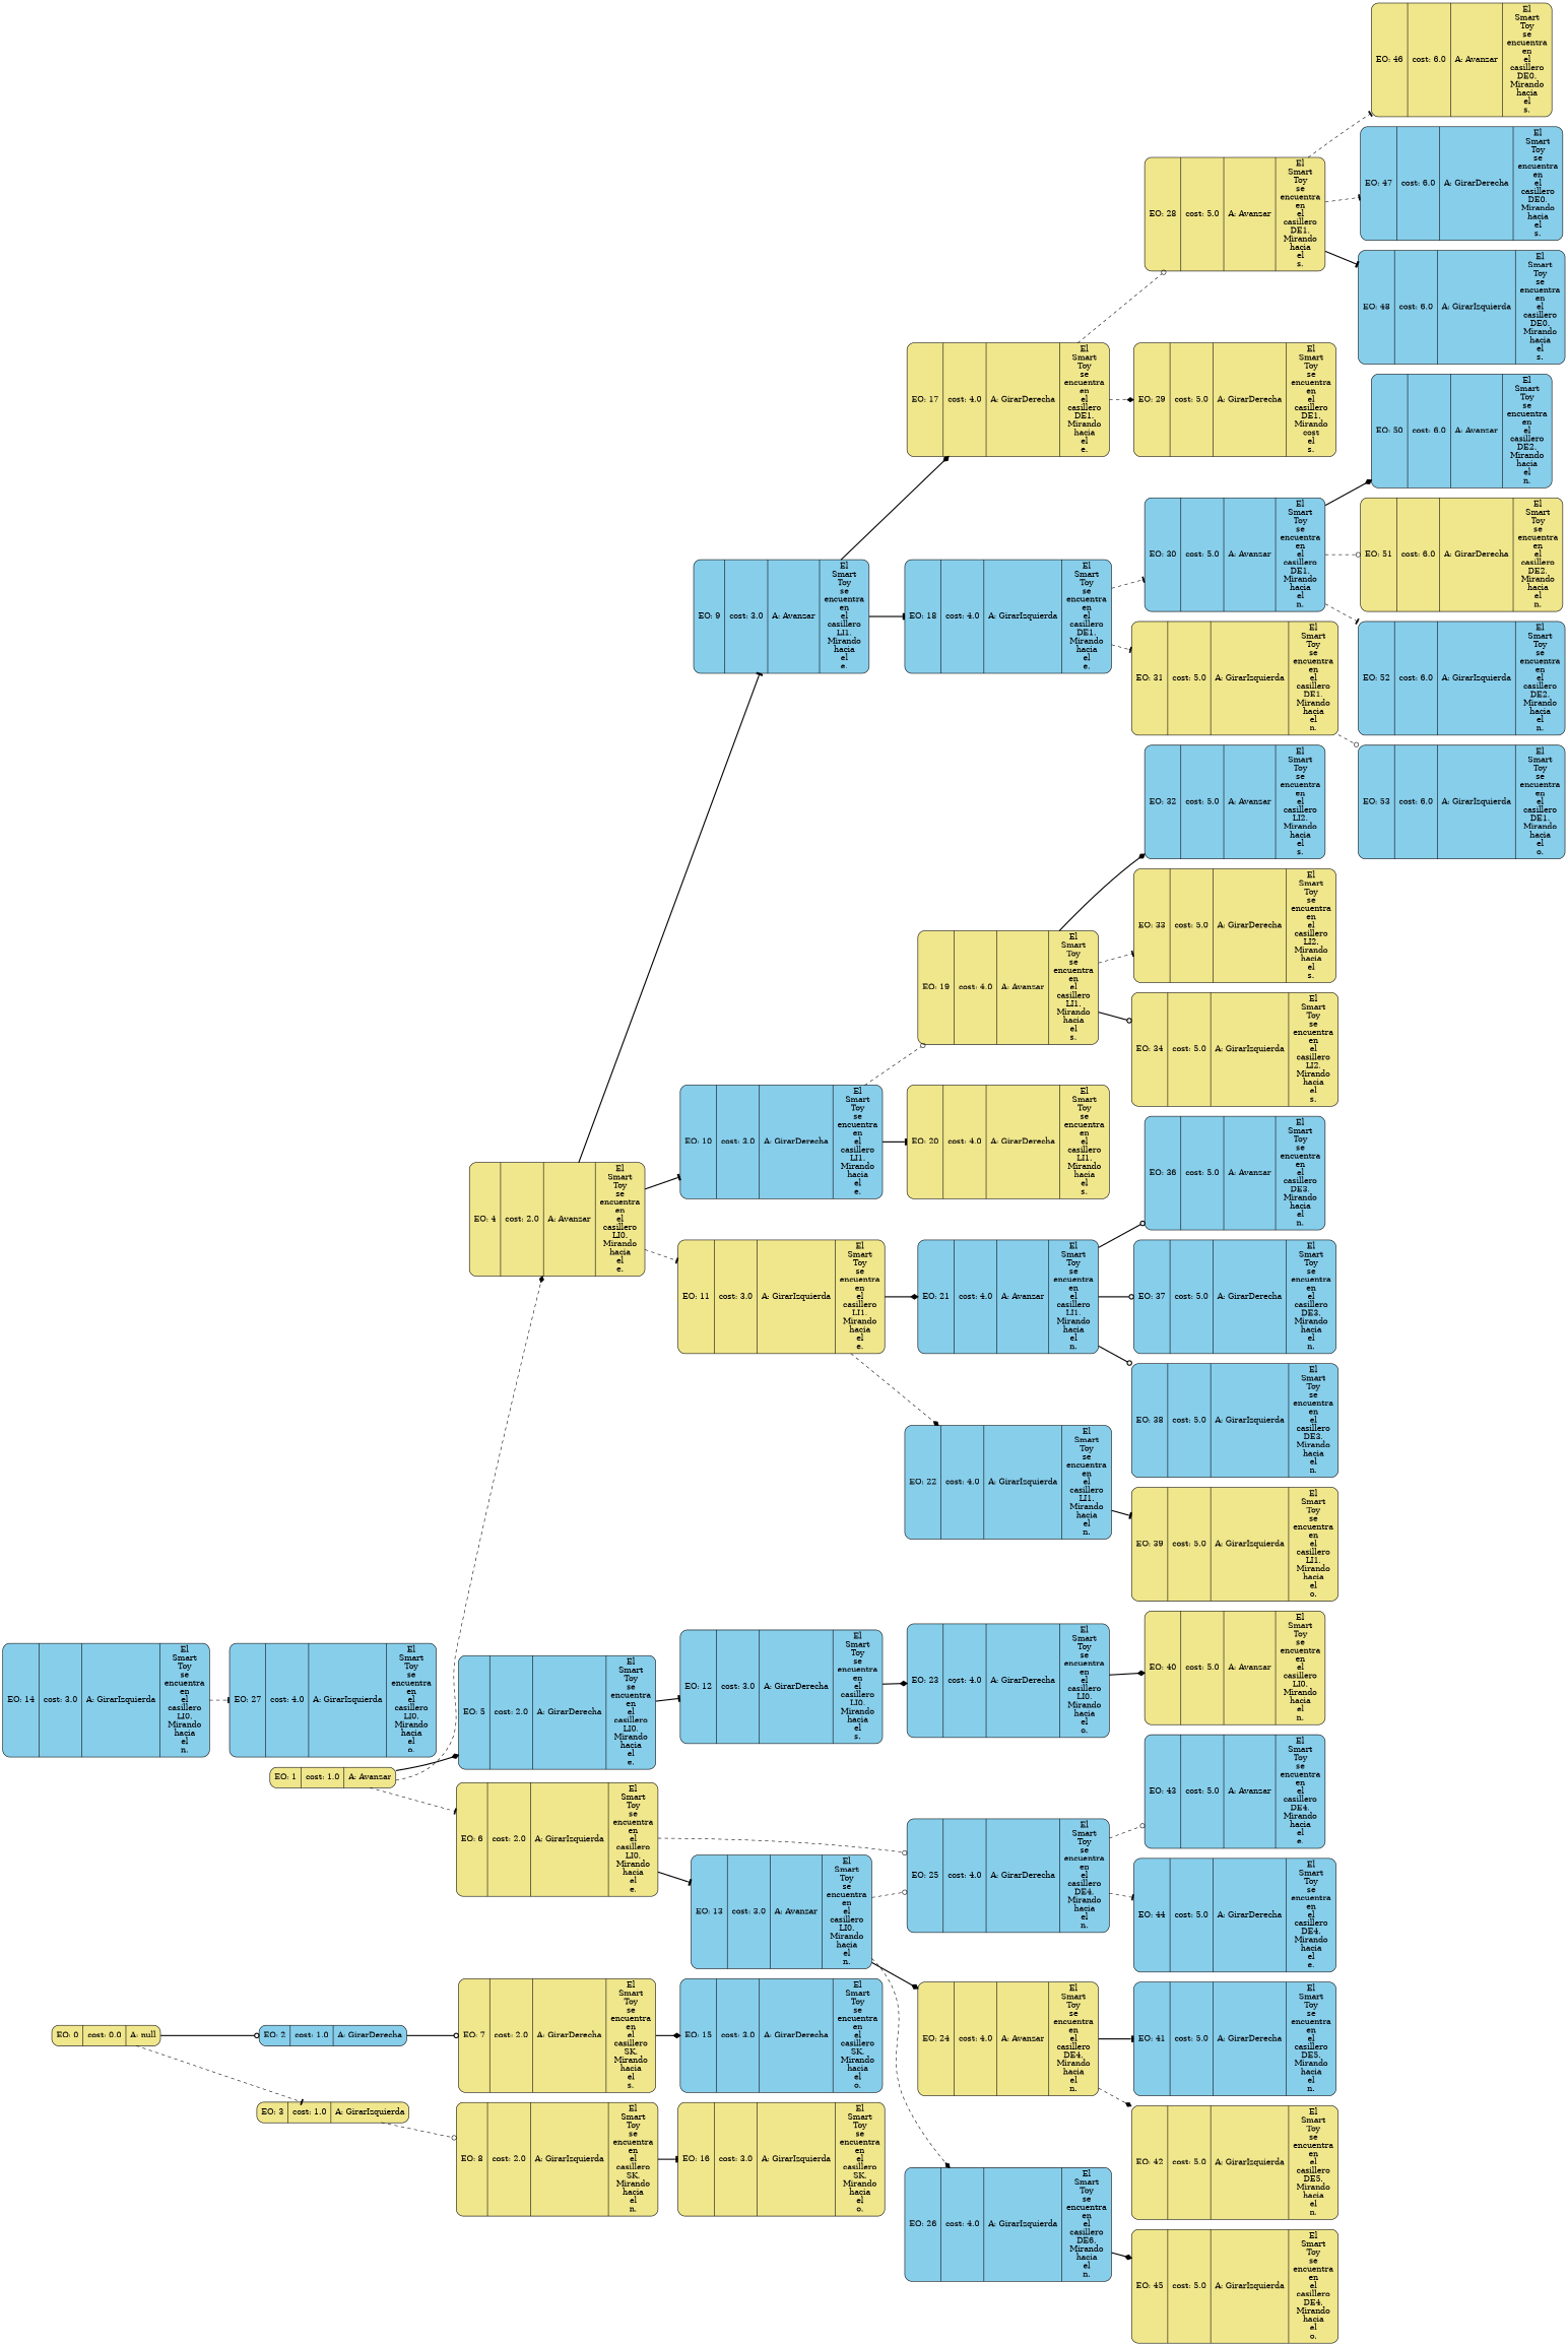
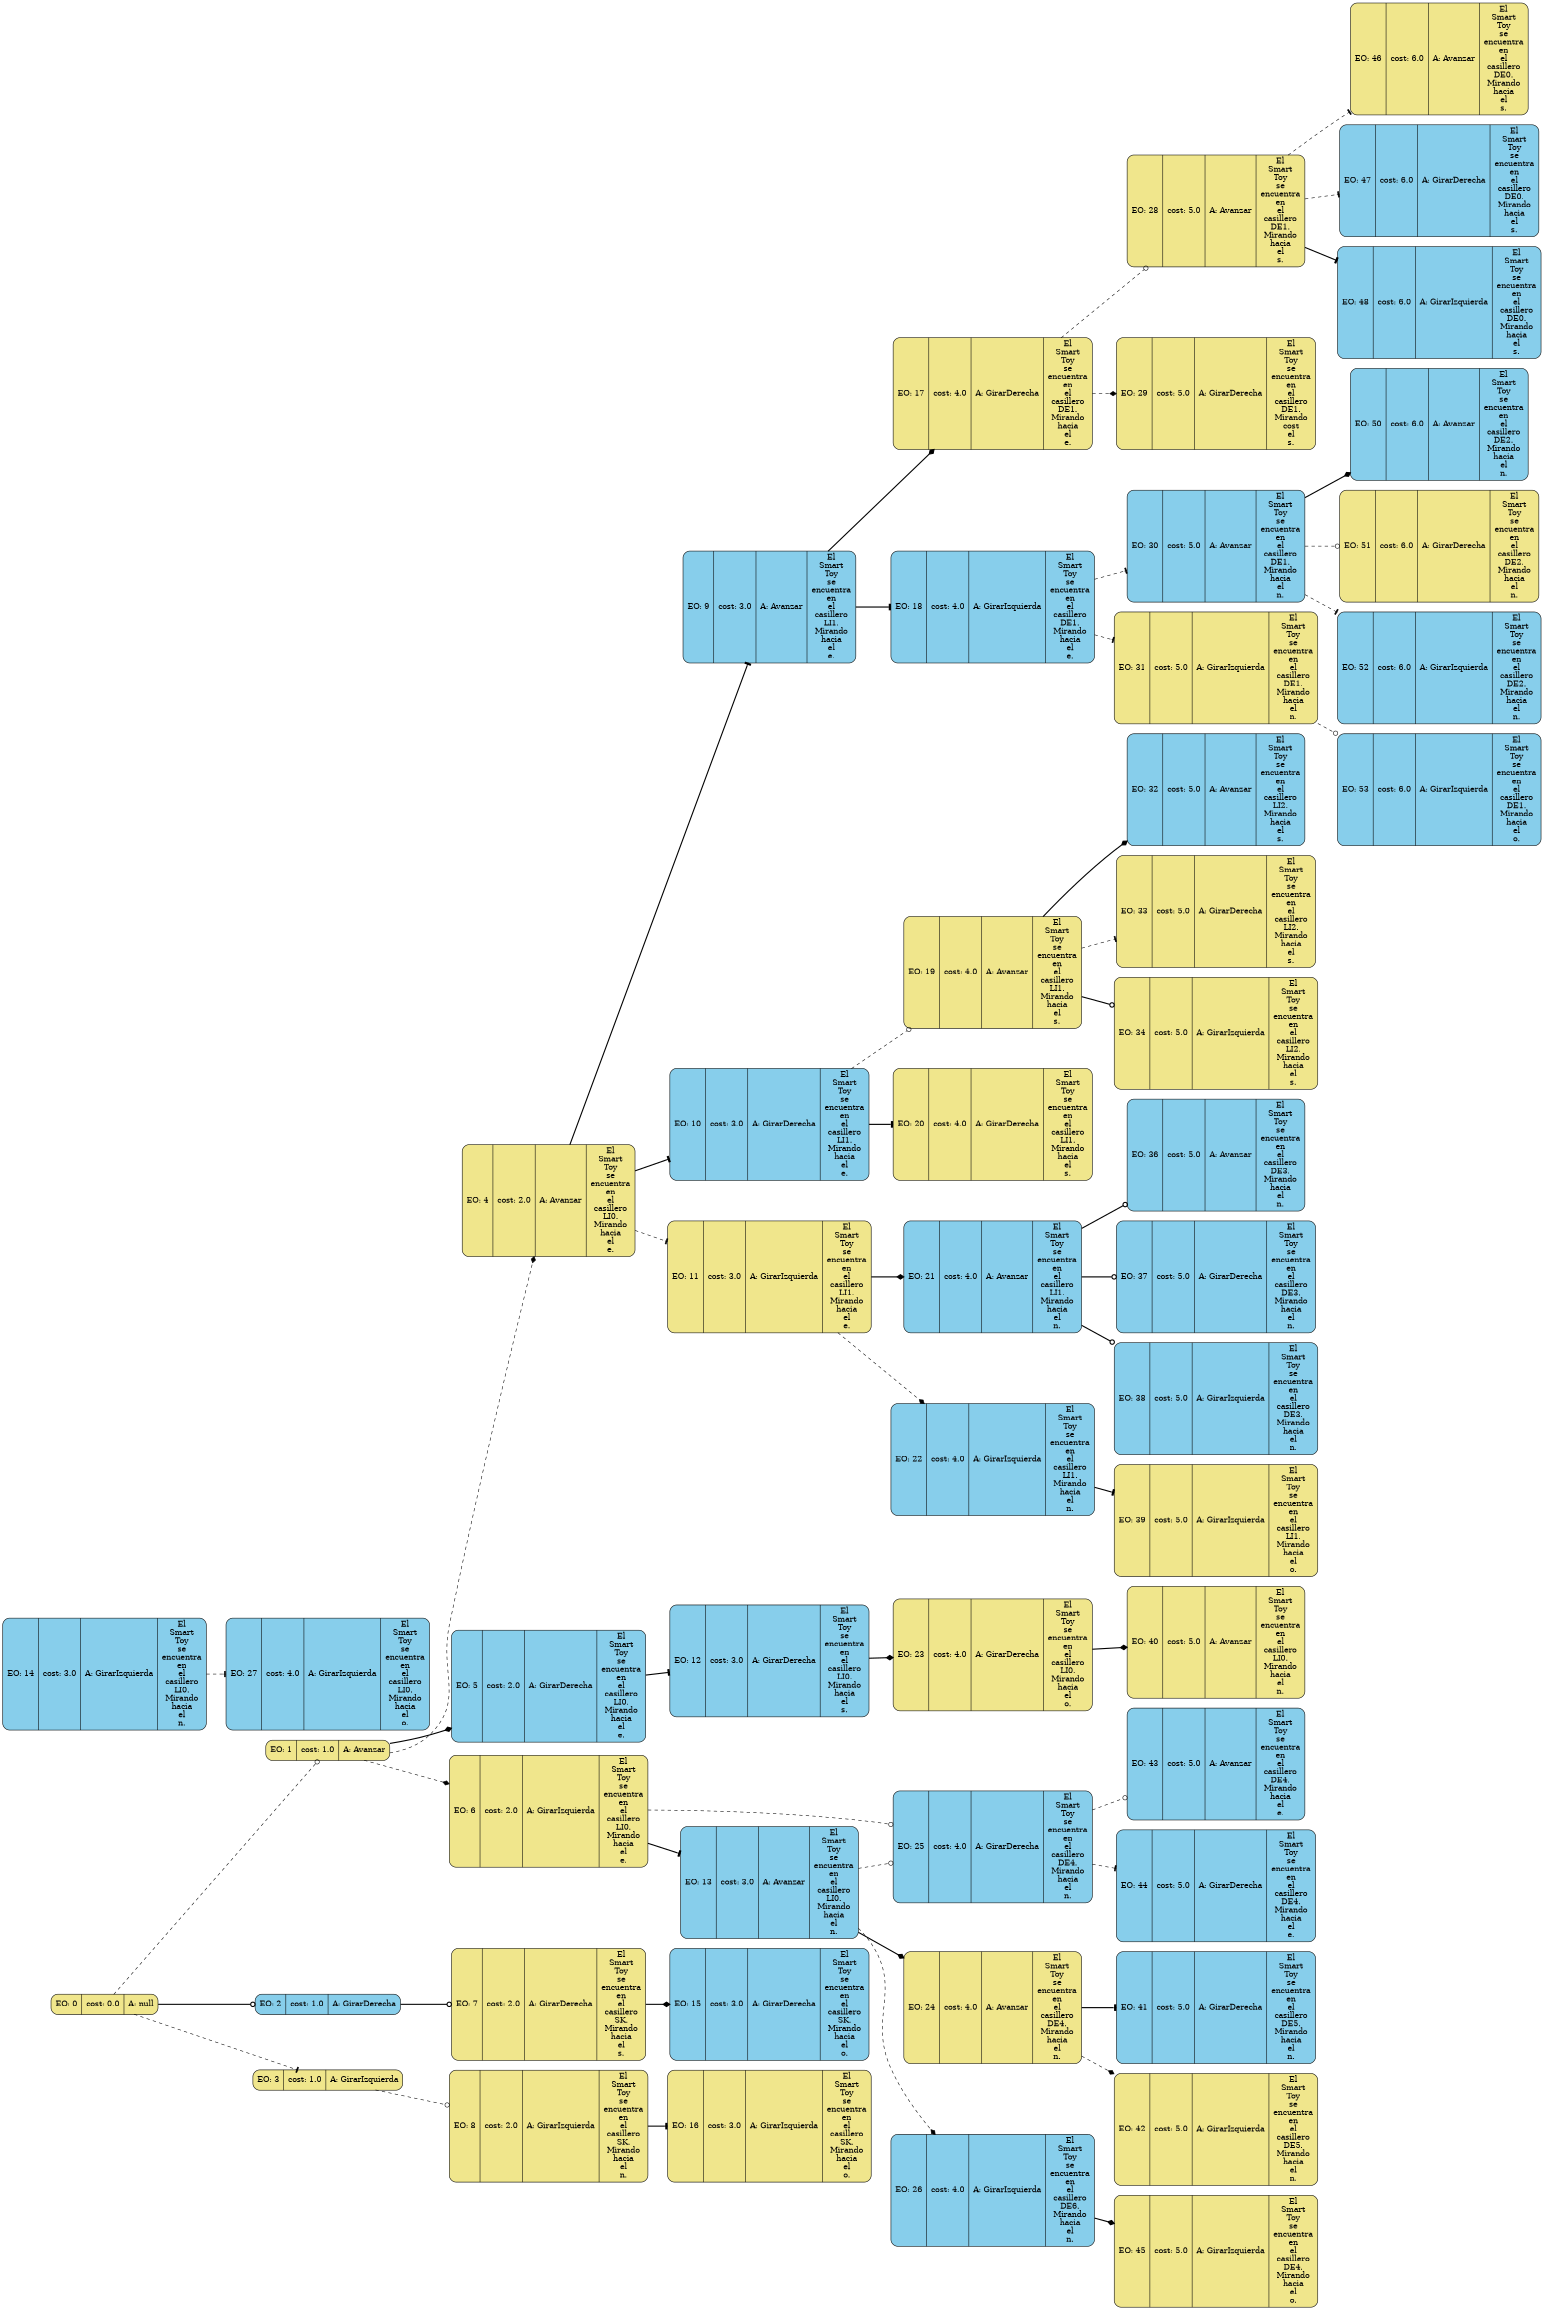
  digraph {
    rankdir=LR
    node [fillcolor=skyblue shape=Mrecord style=filled]
    edge [arrowhead=tee style=bold]
    n1 [fillcolor=khaki label="{EO: 0|cost: 0.0|A: null}"]
    n2 [fillcolor=khaki label="{EO: 1|cost: 1.0|A: Avanzar}"]
    n3 [label="{EO: 2|cost: 1.0|A: GirarDerecha}"]
    n4 [fillcolor=khaki label="{EO: 3|cost: 1.0|A: GirarIzquierda}"]
    n5 [fillcolor=khaki label="{EO: 4|cost: 2.0|A: Avanzar|El\nSmart\nToy\nse\nencuentra\nen\nel\ncasillero\nLI0.\nMirando\nhacia\nel\ne.\n}"]
    n6 [label="{EO: 5|cost: 2.0|A: GirarDerecha|El\nSmart\nToy\nse\nencuentra\nen\nel\ncasillero\nLI0.\nMirando\nhacia\nel\ne.\n}"]
    n7 [fillcolor=khaki label="{EO: 6|cost: 2.0|A: GirarIzquierda|El\nSmart\nToy\nse\nencuentra\nen\nel\ncasillero\nLI0.\nMirando\nhacia\nel\ne.\n}"]
    n8 [fillcolor=khaki label="{EO: 7|cost: 2.0|A: GirarDerecha|El\nSmart\nToy\nse\nencuentra\nen\nel\ncasillero\nSK.\nMirando\nhacia\nel\ns.\n}"]
    n9 [fillcolor=khaki label="{EO: 8|cost: 2.0|A: GirarIzquierda|El\nSmart\nToy\nse\nencuentra\nen\nel\ncasillero\nSK.\nMirando\nhacia\nel\nn.\n}"]
    n10 [label="{EO: 9|cost: 3.0|A: Avanzar|El\nSmart\nToy\nse\nencuentra\nen\nel\ncasillero\nLI1.\nMirando\nhacia\nel\ne.\n}"]
    n11 [label="{EO: 10|cost: 3.0|A: GirarDerecha|El\nSmart\nToy\nse\nencuentra\nen\nel\ncasillero\nLI1.\nMirando\nhacia\nel\ne.\n}"]
    n12 [fillcolor=khaki label="{EO: 11|cost: 3.0|A: GirarIzquierda|El\nSmart\nToy\nse\nencuentra\nen\nel\ncasillero\nLI1.\nMirando\nhacia\nel\ne.\n}"]
    n13 [label="{EO: 12|cost: 3.0|A: GirarDerecha|El\nSmart\nToy\nse\nencuentra\nen\nel\ncasillero\nLI0.\nMirando\nhacia\nel\ns.\n}"]
    n14 [label="{EO: 13|cost: 3.0|A: Avanzar|El\nSmart\nToy\nse\nencuentra\nen\nel\ncasillero\nLI0.\nMirando\nhacia\nel\nn.\n}"]
    n15 [label="{EO: 25|cost: 4.0|A: GirarDerecha|El\nSmart\nToy\nse\nencuentra\nen\nel\ncasillero\nDE4.\nMirando\nhacia\nel\nn.\n}"]
    n16 [fillcolor=khaki label="{EO: 17|cost: 4.0|A: GirarDerecha|El\nSmart\nToy\nse\nencuentra\nen\nel\ncasillero\nDE1.\nMirando\nhacia\nel\ne.\n}"]
    n17 [label="{EO: 18|cost: 4.0|A: GirarIzquierda|El\nSmart\nToy\nse\nencuentra\nen\nel\ncasillero\nDE1.\nMirando\nhacia\nel\ne.\n}"]
    n18 [fillcolor=khaki label="{EO: 19|cost: 4.0|A: Avanzar|El\nSmart\nToy\nse\nencuentra\nen\nel\ncasillero\nLI1.\nMirando\nhacia\nel\ns.\n}"]
    n19 [fillcolor=khaki label="{EO: 20|cost: 4.0|A: GirarDerecha|El\nSmart\nToy\nse\nencuentra\nen\nel\ncasillero\nLI1.\nMirando\nhacia\nel\ns.\n}"]
    n20 [label="{EO: 21|cost: 4.0|A: Avanzar|El\nSmart\nToy\nse\nencuentra\nen\nel\ncasillero\nLI1.\nMirando\nhacia\nel\nn.\n}"]
    n21 [label="{EO: 22|cost: 4.0|A: GirarIzquierda|El\nSmart\nToy\nse\nencuentra\nen\nel\ncasillero\nLI1.\nMirando\nhacia\nel\nn.\n}"]
    n22 [fillcolor=khaki label="{EO: 28|cost: 5.0|A: Avanzar|El\nSmart\nToy\nse\nencuentra\nen\nel\ncasillero\nDE1.\nMirando\nhacia\nel\ns.\n}"]
    n23 [fillcolor=khaki label="{EO: 29|cost: 5.0|A: GirarDerecha|El\nSmart\nToy\nse\nencuentra\nen\nel\ncasillero\nDE1.\nMirando\ncost\nel\ns.\n}"]
    n24 [label="{EO: 30|cost: 5.0|A: Avanzar|El\nSmart\nToy\nse\nencuentra\nen\nel\ncasillero\nDE1.\nMirando\nhacia\nel\nn.\n}"]
    n25 [fillcolor=khaki label="{EO: 31|cost: 5.0|A: GirarIzquierda|El\nSmart\nToy\nse\nencuentra\nen\nel\ncasillero\nDE1.\nMirando\nhacia\nel\nn.\n}"]
    n26 [fillcolor=khaki label="{EO: 46|cost: 6.0|A: Avanzar|El\nSmart\nToy\nse\nencuentra\nen\nel\ncasillero\nDE0.\nMirando\nhacia\nel\ns.\n}"]
    n27 [label="{EO: 47|cost: 6.0|A: GirarDerecha|El\nSmart\nToy\nse\nencuentra\nen\nel\ncasillero\nDE0.\nMirando\nhacia\nel\ns.\n}"]
    n28 [label="{EO: 48|cost: 6.0|A: GirarIzquierda|El\nSmart\nToy\nse\nencuentra\nen\nel\ncasillero\nDE0.\nMirando\nhacia\nel\ns.\n}"]
    n29 [label="{EO: 50|cost: 6.0|A: Avanzar|El\nSmart\nToy\nse\nencuentra\nen\nel\ncasillero\nDE2.\nMirando\nhacia\nel\nn.\n}"]
    n30 [fillcolor=khaki label="{EO: 51|cost: 6.0|A: GirarDerecha|El\nSmart\nToy\nse\nencuentra\nen\nel\ncasillero\nDE2.\nMirando\nhacia\nel\nn.\n}"]
    n31 [label="{EO: 52|cost: 6.0|A: GirarIzquierda|El\nSmart\nToy\nse\nencuentra\nen\nel\ncasillero\nDE2.\nMirando\nhacia\nel\nn.\n}"]
    n32 [label="{EO: 53|cost: 6.0|A: GirarIzquierda|El\nSmart\nToy\nse\nencuentra\nen\nel\ncasillero\nDE1.\nMirando\nhacia\nel\no.\n}"]
    n33 [label="{EO: 32|cost: 5.0|A: Avanzar|El\nSmart\nToy\nse\nencuentra\nen\nel\ncasillero\nLI2.\nMirando\nhacia\nel\ns.\n}"]
    n34 [fillcolor=khaki label="{EO: 33|cost: 5.0|A: GirarDerecha|El\nSmart\nToy\nse\nencuentra\nen\nel\ncasillero\nLI2.\nMirando\nhacia\nel\ns.\n}"]
    n35 [fillcolor=khaki label="{EO: 34|cost: 5.0|A: GirarIzquierda|El\nSmart\nToy\nse\nencuentra\nen\nel\ncasillero\nLI2.\nMirando\nhacia\nel\ns.\n}"]
    n36 [label="{EO: 36|cost: 5.0|A: Avanzar|El\nSmart\nToy\nse\nencuentra\nen\nel\ncasillero\nDE3.\nMirando\nhacia\nel\nn.\n}"]
    n37 [label="{EO: 37|cost: 5.0|A: GirarDerecha|El\nSmart\nToy\nse\nencuentra\nen\nel\ncasillero\nDE3.\nMirando\nhacia\nel\nn.\n}"]
    n38 [label="{EO: 38|cost: 5.0|A: GirarIzquierda|El\nSmart\nToy\nse\nencuentra\nen\nel\ncasillero\nDE3.\nMirando\nhacia\nel\nn.\n}"]
    n39 [fillcolor=khaki label="{EO: 39|cost: 5.0|A: GirarIzquierda|El\nSmart\nToy\nse\nencuentra\nen\nel\ncasillero\nLI1.\nMirando\nhacia\nel\no.\n}"]
-   n40 [label="{EO: 23|cost: 4.0|A: GirarDerecha|El\nSmart\nToy\nse\nencuentra\nen\nel\ncasillero\nLI0.\nMirando\nhacia\nel\no.\n}"]
+   n40 [fillcolor=khaki label="{EO: 23|cost: 4.0|A: GirarDerecha|El\nSmart\nToy\nse\nencuentra\nen\nel\ncasillero\nLI0.\nMirando\nhacia\nel\no.\n}"]
    n41 [fillcolor=khaki label="{EO: 40|cost: 5.0|A: Avanzar|El\nSmart\nToy\nse\nencuentra\nen\nel\ncasillero\nLI0.\nMirando\nhacia\nel\nn.\n}"]
    n42 [fillcolor=khaki label="{EO: 24|cost: 4.0|A: Avanzar|El\nSmart\nToy\nse\nencuentra\nen\nel\ncasillero\nDE4.\nMirando\nhacia\nel\nn.\n}"]
    n43 [label="{EO: 26|cost: 4.0|A: GirarIzquierda|El\nSmart\nToy\nse\nencuentra\nen\nel\ncasillero\nDE6.\nMirando\nhacia\nel\nn.\n}"]
    n44 [label="{EO: 14|cost: 3.0|A: GirarIzquierda|El\nSmart\nToy\nse\nencuentra\nen\nel\ncasillero\nLI0.\nMirando\nhacia\nel\nn.\n}"]
    n45 [label="{EO: 27|cost: 4.0|A: GirarIzquierda|El\nSmart\nToy\nse\nencuentra\nen\nel\ncasillero\nLI0.\nMirando\nhacia\nel\no.\n}"]
    n46 [label="{EO: 41|cost: 5.0|A: GirarDerecha|El\nSmart\nToy\nse\nencuentra\nen\nel\ncasillero\nDE5.\nMirando\nhacia\nel\nn.\n}"]
    n47 [fillcolor=khaki label="{EO: 42|cost: 5.0|A: GirarIzquierda|El\nSmart\nToy\nse\nencuentra\nen\nel\ncasillero\nDE5.\nMirando\nhacia\nel\nn.\n}"]
    n48 [label="{EO: 43|cost: 5.0|A: Avanzar|El\nSmart\nToy\nse\nencuentra\nen\nel\ncasillero\nDE4.\nMirando\nhacia\nel\ne.\n}"]
    n49 [label="{EO: 44|cost: 5.0|A: GirarDerecha|El\nSmart\nToy\nse\nencuentra\nen\nel\ncasillero\nDE4.\nMirando\nhacia\nel\ne.\n}"]
    n50 [fillcolor=khaki label="{EO: 45|cost: 5.0|A: GirarIzquierda|El\nSmart\nToy\nse\nencuentra\nen\nel\ncasillero\nDE4.\nMirando\nhacia\nel\no.\n}"]
    n51 [label="{EO: 15|cost: 3.0|A: GirarDerecha|El\nSmart\nToy\nse\nencuentra\nen\nel\ncasillero\nSK.\nMirando\nhacia\nel\no.\n}"]
    n52 [fillcolor=khaki label="{EO: 16|cost: 3.0|A: GirarIzquierda|El\nSmart\nToy\nse\nencuentra\nen\nel\ncasillero\nSK.\nMirando\nhacia\nel\no.\n}"]
+   n1 -> n2 [arrowhead=odot style=dashed]
    n1 -> n3 [arrowhead=odot]
    n1 -> n4 [style=dashed]
    n2 -> n5 [arrowhead=diamond style=dashed]
    n2 -> n6 [arrowhead=diamond]
-   n2 -> n7 [style=dashed]
+   n2 -> n7 [arrowhead=diamond style=dashed]
    n3 -> n8 [arrowhead=odot]
    n4 -> n9 [arrowhead=odot style=dashed]
    n5 -> n10
    n5 -> n11
    n5 -> n12 [style=dashed]
    n6 -> n13
    n7 -> n14
    n7 -> n15 [arrowhead=odot style=dashed]
    n8 -> n51 [arrowhead=diamond]
    n9 -> n52
    n10 -> n16 [arrowhead=diamond]
    n10 -> n17
    n11 -> n18 [arrowhead=odot style=dashed]
    n11 -> n19
    n12 -> n20 [arrowhead=diamond]
    n12 -> n21 [arrowhead=diamond style=dashed]
    n13 -> n40 [arrowhead=diamond]
    n14 -> n15 [arrowhead=odot style=dashed]
    n14 -> n42 [arrowhead=diamond]
    n14 -> n43 [arrowhead=diamond style=dashed]
    n15 -> n48 [arrowhead=odot style=dashed]
    n15 -> n49 [style=dashed]
    n16 -> n22 [arrowhead=odot style=dashed]
    n16 -> n23 [arrowhead=diamond style=dashed]
    n17 -> n24 [style=dashed]
    n17 -> n25 [style=dashed]
    n18 -> n33 [arrowhead=diamond]
    n18 -> n34 [style=dashed]
    n18 -> n35 [arrowhead=odot]
    n20 -> n36 [arrowhead=odot]
    n20 -> n37 [arrowhead=odot]
    n20 -> n38 [arrowhead=odot]
    n21 -> n39
    n22 -> n26 [style=dashed]
    n22 -> n27 [style=dashed]
    n22 -> n28
    n24 -> n29 [arrowhead=diamond]
    n24 -> n30 [arrowhead=odot style=dashed]
    n24 -> n31 [style=dashed]
    n25 -> n32 [arrowhead=odot style=dashed]
    n40 -> n41 [arrowhead=diamond]
    n42 -> n46
    n42 -> n47 [arrowhead=diamond style=dashed]
    n43 -> n50 [arrowhead=diamond]
    n44 -> n45 [style=dashed]
  }
